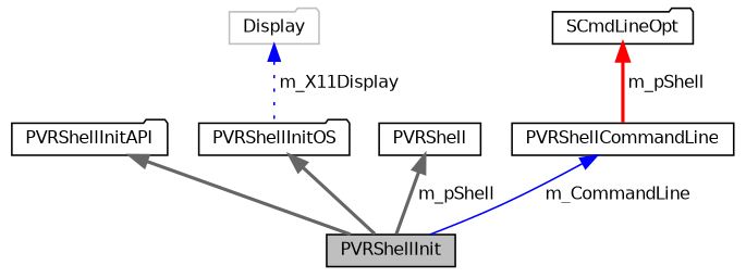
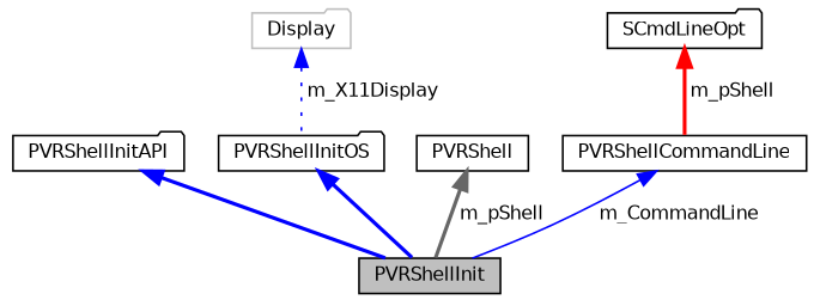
  digraph {
    node [color=black fillcolor=white fontname=Helvetica fontsize=10 shape=folder style=filled]
    edge [color=blue dir=back fontname=Helvetica fontsize=10 labelfontname=Helvetica labelfontsize=10 style=bold]
    n1 [fillcolor=grey75 fontcolor=black height=0.2 label=PVRShellInit shape=box width=0.4]
    n2 [height=0.2 label=PVRShellInitAPI width=0.4]
    n3 [height=0.2 label=PVRShellInitOS width=0.4]
    n4 [color=grey75 height=0.2 label=Display width=0.4]
    n5 [height=0.2 label=PVRShell shape=box width=0.4]
    n6 [height=0.2 label=PVRShellCommandLine shape=box width=0.4]
    n7 [height=0.2 label=SCmdLineOpt width=0.4]
-   n2 -> n1 [color=gray40]
-   n3 -> n1 [color=gray40]
+   n2 -> n1
+   n3 -> n1
    n4 -> n3 [label=" m_X11Display" style=dotted]
    n5 -> n1 [color=gray40 label=" m_pShell"]
    n6 -> n1 [label=" m_CommandLine" style=solid]
    n7 -> n6 [color=red label=" m_pShell"]
  }
